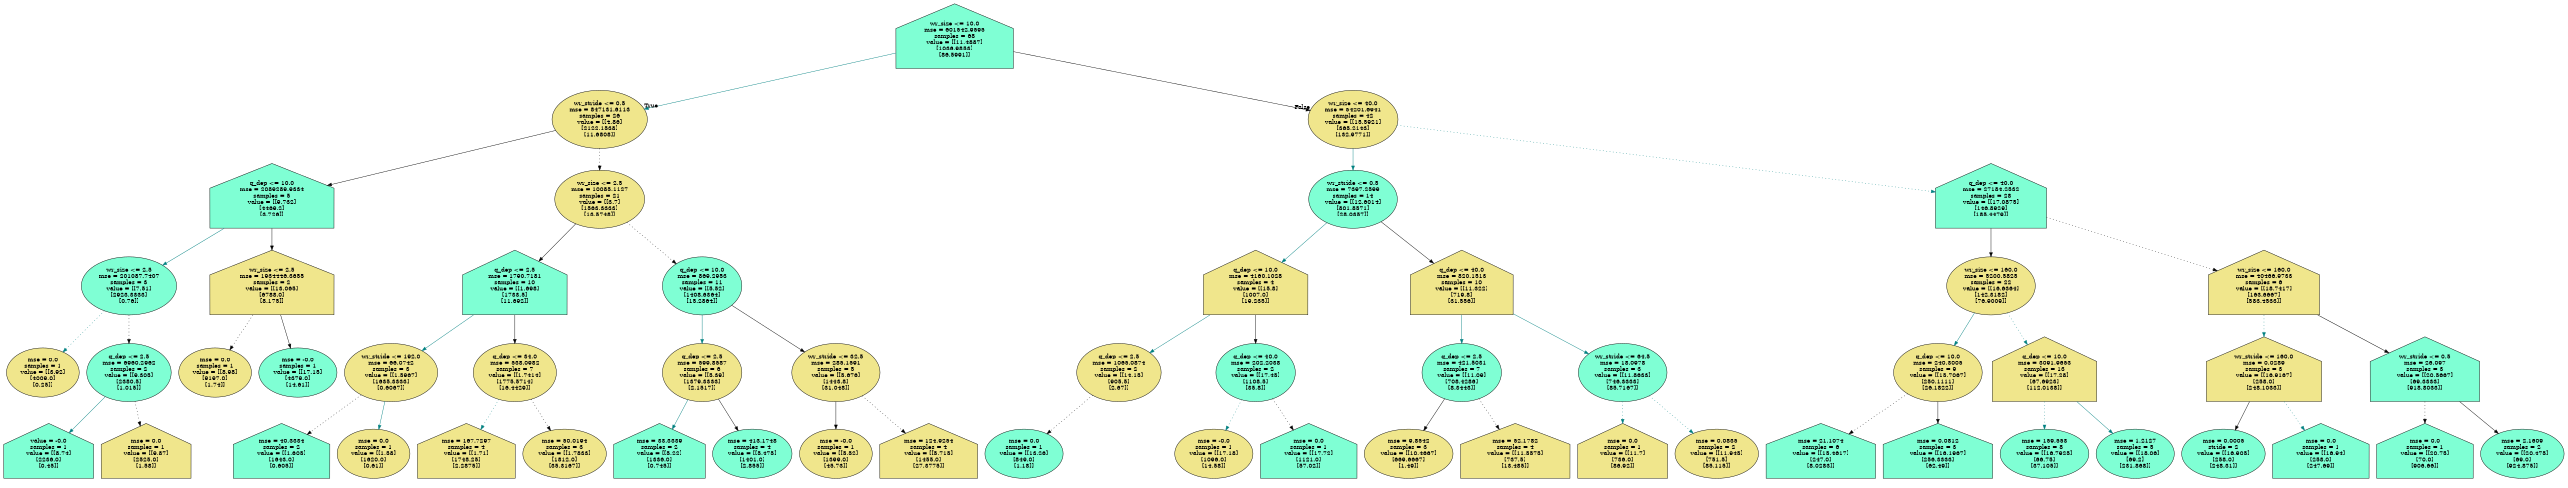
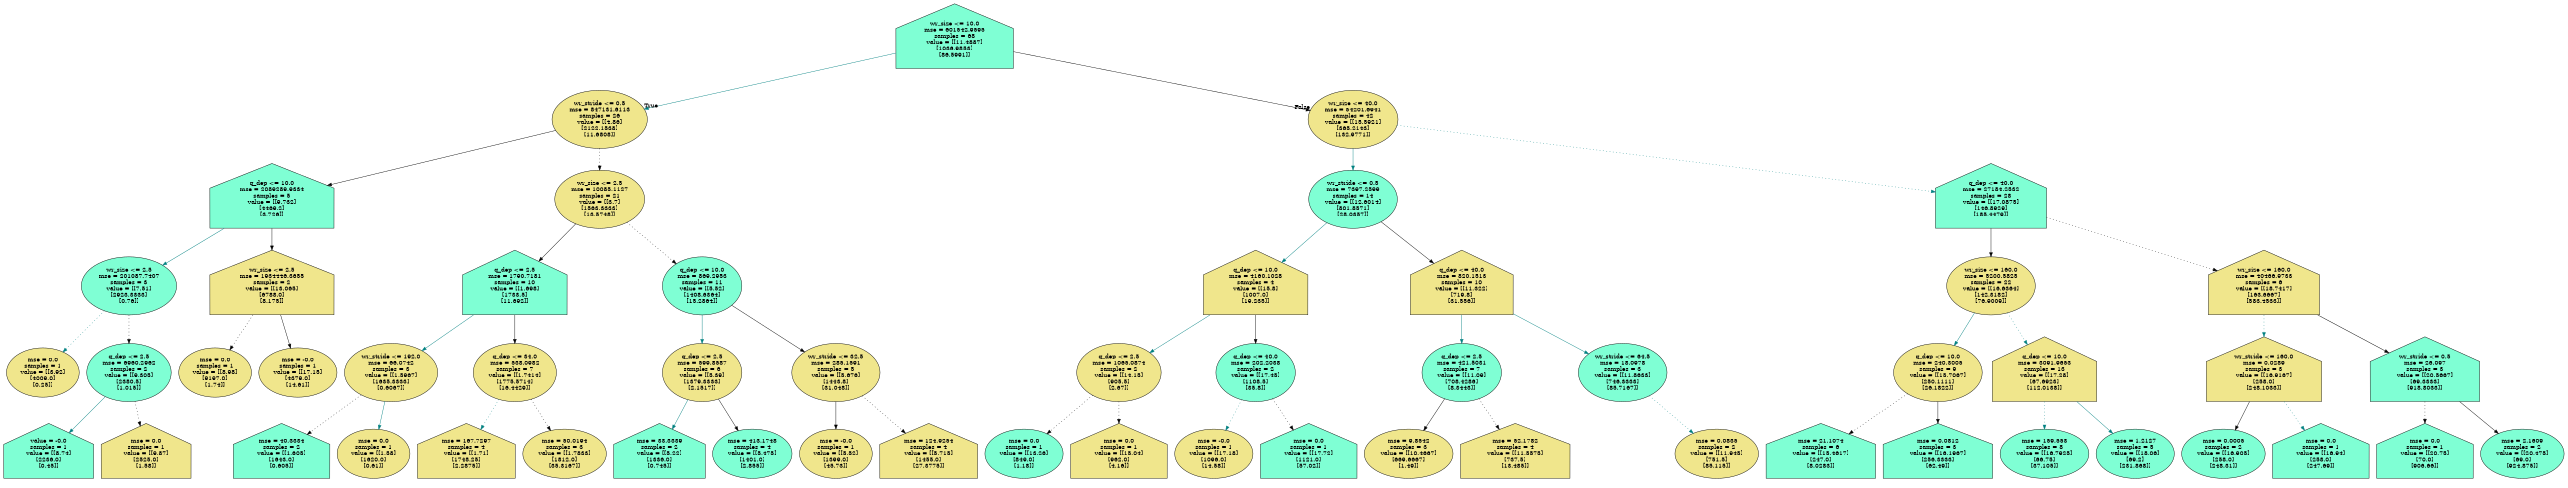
  digraph {
    node [fillcolor=khaki shape=ellipse style=filled]
    edge [color=black style=solid]
    n1 [fillcolor=aquamarine label="wr_size <= 10.0\nmse = 601542.9595\nsamples = 68\nvalue = [[11.4887]\n[1036.9853]\n[86.5991]]" shape=house]
    n2 [label="wr_stride <= 0.5\nmse = 847131.6113\nsamples = 26\nvalue = [[4.86]\n[2122.1538]\n[11.6808]]"]
    n3 [label="wr_size <= 40.0\nmse = 54201.6941\nsamples = 42\nvalue = [[15.5921]\n[365.2143]\n[132.9771]]"]
    n4 [fillcolor=aquamarine label="q_dep <= 10.0\nmse = 2089289.9334\nsamples = 5\nvalue = [[9.732]\n[4469.2]\n[3.726]]" shape=house]
    n5 [label="wr_size <= 2.5\nmse = 10085.1127\nsamples = 21\nvalue = [[3.7]\n[1563.3333]\n[13.5748]]"]
    n6 [fillcolor=aquamarine label="wr_stride <= 0.5\nmse = 7397.2599\nsamples = 14\nvalue = [[12.6014]\n[801.8571]\n[28.0357]]"]
    n7 [fillcolor=aquamarine label="q_dep <= 40.0\nmse = 27184.2532\nsamples = 28\nvalue = [[17.0875]\n[146.8929]\n[185.4479]]" shape=house]
    n8 [fillcolor=aquamarine label="wr_size <= 2.5\nmse = 201087.7407\nsamples = 3\nvalue = [[7.51]\n[2923.3333]\n[0.76]]"]
    n9 [label="wr_size <= 2.5\nmse = 1934446.3655\nsamples = 2\nvalue = [[13.065]\n[6788.0]\n[8.175]]" shape=house]
    n10 [fillcolor=aquamarine label="q_dep <= 2.5\nmse = 1790.7181\nsamples = 10\nvalue = [[1.698]\n[1733.5]\n[11.692]]" shape=house]
    n11 [fillcolor=aquamarine label="q_dep <= 10.0\nmse = 869.2953\nsamples = 11\nvalue = [[5.52]\n[1408.6364]\n[15.2864]]"]
    n12 [label="mse = 0.0\nsamples = 1\nvalue = [[3.92]\n[4009.0]\n[0.25]]"]
    n13 [fillcolor=aquamarine label="q_dep <= 2.5\nmse = 6960.2962\nsamples = 2\nvalue = [[9.305]\n[2380.5]\n[1.015]]"]
    n14 [label="mse = 0.0\nsamples = 1\nvalue = [[8.98]\n[9197.0]\n[1.74]]"]
-   n15 [fillcolor=aquamarine label="mse = -0.0\nsamples = 1\nvalue = [[17.15]\n[4379.0]\n[14.61]]"]
+   n15 [label="mse = -0.0\nsamples = 1\nvalue = [[17.15]\n[4379.0]\n[14.61]]"]
    n16 [fillcolor=aquamarine label="value = -0.0\nsamples = 1\nvalue = [[8.74]\n[2236.0]\n[0.45]]" shape=house]
    n17 [label="mse = 0.0\nsamples = 1\nvalue = [[9.87]\n[2525.0]\n[1.58]]" shape=house]
    n18 [label="wr_stride <= 192.0\nmse = 66.0742\nsamples = 3\nvalue = [[1.5967]\n[1635.3333]\n[0.6067]]"]
    n19 [label="q_dep <= 34.0\nmse = 538.0982\nsamples = 7\nvalue = [[1.7414]\n[1775.5714]\n[16.4429]]"]
    n20 [label="q_dep <= 2.5\nmse = 599.8587\nsamples = 6\nvalue = [[5.39]\n[1379.3333]\n[2.1517]]"]
    n21 [label="wr_stride <= 32.5\nmse = 285.1591\nsamples = 5\nvalue = [[5.676]\n[1443.8]\n[31.048]]"]
    n22 [fillcolor=aquamarine label="mse = 40.3334\nsamples = 2\nvalue = [[1.605]\n[1643.0]\n[0.605]]" shape=house]
    n23 [label="mse = 0.0\nsamples = 1\nvalue = [[1.58]\n[1620.0]\n[0.61]]"]
    n24 [label="mse = 167.7297\nsamples = 4\nvalue = [[1.71]\n[1748.25]\n[2.2875]]" shape=house]
    n25 [label="mse = 50.0194\nsamples = 3\nvalue = [[1.7833]\n[1812.0]\n[35.3167]]"]
    n26 [fillcolor=aquamarine label="mse = 33.3339\nsamples = 2\nvalue = [[5.22]\n[1336.0]\n[0.745]]" shape=house]
    n27 [fillcolor=aquamarine label="mse = 413.1748\nsamples = 4\nvalue = [[5.475]\n[1401.0]\n[2.855]]"]
    n28 [label="mse = -0.0\nsamples = 1\nvalue = [[5.52]\n[1399.0]\n[45.73]]"]
    n29 [label="mse = 124.9254\nsamples = 4\nvalue = [[5.715]\n[1455.0]\n[27.3775]]" shape=house]
    n30 [label="q_dep <= 10.0\nmse = 4160.1028\nsamples = 4\nvalue = [[15.8]\n[1007.0]\n[19.235]]" shape=house]
    n31 [label="q_dep <= 40.0\nmse = 820.1513\nsamples = 10\nvalue = [[11.322]\n[719.8]\n[31.556]]" shape=house]
    n32 [label="wr_size <= 160.0\nmse = 5200.5825\nsamples = 22\nvalue = [[16.6364]\n[142.3182]\n[76.9009]]"]
    n33 [label="wr_size <= 160.0\nmse = 40466.9733\nsamples = 6\nvalue = [[18.7417]\n[163.6667]\n[583.4533]]" shape=house]
    n34 [label="q_dep <= 2.5\nmse = 1065.0874\nsamples = 2\nvalue = [[14.15]\n[905.5]\n[2.67]]"]
    n35 [fillcolor=aquamarine label="q_dep <= 40.0\nmse = 202.2038\nsamples = 2\nvalue = [[17.45]\n[1108.5]\n[35.8]]"]
    n36 [fillcolor=aquamarine label="q_dep <= 2.5\nmse = 421.5031\nsamples = 7\nvalue = [[11.09]\n[708.4286]\n[8.3443]]"]
    n37 [fillcolor=aquamarine label="wr_stride <= 64.5\nmse = 18.0978\nsamples = 3\nvalue = [[11.8633]\n[746.3333]\n[85.7167]]"]
    n38 [fillcolor=aquamarine label="mse = 0.0\nsamples = 1\nvalue = [[13.26]\n[849.0]\n[1.18]]"]
+   n39 [label="mse = 0.0\nsamples = 1\nvalue = [[15.04]\n[962.0]\n[4.16]]" shape=house]
    n40 [label="mse = -0.0\nsamples = 1\nvalue = [[17.18]\n[1096.0]\n[14.58]]"]
    n41 [fillcolor=aquamarine label="mse = 0.0\nsamples = 1\nvalue = [[17.72]\n[1121.0]\n[57.02]]" shape=house]
    n42 [label="mse = 9.8542\nsamples = 3\nvalue = [[10.4667]\n[669.6667]\n[1.49]]"]
    n43 [label="mse = 52.1782\nsamples = 4\nvalue = [[11.5575]\n[737.5]\n[13.485]]" shape=house]
-   n44 [label="mse = 0.0\nsamples = 1\nvalue = [[11.7]\n[736.0]\n[86.92]]" shape=house]
    n45 [label="mse = 0.0835\nsamples = 2\nvalue = [[11.945]\n[751.5]\n[85.115]]"]
    n46 [label="q_dep <= 10.0\nmse = 240.3005\nsamples = 9\nvalue = [[15.7067]\n[250.1111]\n[26.1822]]"]
    n47 [label="q_dep <= 10.0\nmse = 3091.9653\nsamples = 13\nvalue = [[17.28]\n[67.6923]\n[112.0138]]" shape=house]
    n48 [label="wr_stride <= 160.0\nmse = 0.0289\nsamples = 3\nvalue = [[16.9167]\n[258.0]\n[248.1033]]" shape=house]
    n49 [fillcolor=aquamarine label="wr_stride <= 0.5\nmse = 26.097\nsamples = 3\nvalue = [[20.5667]\n[69.3333]\n[918.8033]]" shape=house]
    n50 [fillcolor=aquamarine label="mse = 21.1074\nsamples = 6\nvalue = [[15.4617]\n[247.0]\n[8.0283]]" shape=house]
    n51 [fillcolor=aquamarine label="mse = 0.0812\nsamples = 3\nvalue = [[16.1967]\n[256.3333]\n[62.49]]" shape=house]
    n52 [fillcolor=aquamarine label="mse = 159.553\nsamples = 8\nvalue = [[16.7925]\n[66.75]\n[37.105]]"]
    n53 [fillcolor=aquamarine label="mse = 1.2127\nsamples = 5\nvalue = [[18.06]\n[69.2]\n[231.868]]"]
-   n54 [fillcolor=aquamarine label="mse = 0.0005\nstride = 2\nvalue = [[16.905]\n[258.0]\n[248.31]]"]
+   n54 [fillcolor=aquamarine label="mse = 0.0005\nsamples = 2\nvalue = [[16.905]\n[258.0]\n[248.31]]"]
    n55 [fillcolor=aquamarine label="mse = 0.0\nsamples = 1\nvalue = [[16.94]\n[258.0]\n[247.69]]" shape=house]
    n56 [fillcolor=aquamarine label="mse = 0.0\nsamples = 1\nvalue = [[20.75]\n[70.0]\n[906.66]]" shape=house]
    n57 [fillcolor=aquamarine label="mse = 2.1609\nsamples = 2\nvalue = [[20.475]\n[69.0]\n[924.875]]"]
    n1 -> n2 [color=teal headlabel=True labelangle=45 labeldistance=2.5]
    n1 -> n3 [headlabel=False labelangle=-45 labeldistance=2.5]
    n2 -> n4
    n2 -> n5 [style=dotted]
    n3 -> n6 [color=teal]
    n3 -> n7 [color=teal style=dotted]
    n4 -> n8 [color=teal]
    n4 -> n9
    n5 -> n10
    n5 -> n11 [style=dotted]
    n6 -> n30 [color=teal]
    n6 -> n31
    n7 -> n32
    n7 -> n33 [style=dotted]
    n8 -> n12 [color=teal style=dotted]
    n8 -> n13 [style=dotted]
    n9 -> n14 [style=dotted]
    n9 -> n15
    n10 -> n18 [color=teal]
    n10 -> n19
    n11 -> n20 [color=teal]
    n11 -> n21
    n13 -> n16 [color=teal]
    n13 -> n17 [style=dotted]
    n18 -> n22 [style=dotted]
    n18 -> n23 [color=teal]
    n19 -> n24 [color=teal style=dotted]
    n19 -> n25 [style=dotted]
    n20 -> n26 [color=teal]
    n20 -> n27
    n21 -> n28
    n21 -> n29 [style=dotted]
    n30 -> n34 [color=teal]
    n30 -> n35
    n31 -> n36 [color=teal]
    n31 -> n37 [color=teal]
    n32 -> n46 [color=teal]
    n32 -> n47 [color=teal style=dotted]
    n33 -> n48 [color=teal style=dotted]
    n33 -> n49
    n34 -> n38 [style=dotted]
+   n34 -> n39 [style=dotted]
    n35 -> n40 [color=teal style=dotted]
    n35 -> n41 [style=dotted]
    n36 -> n42
    n36 -> n43 [style=dotted]
-   n37 -> n44 [color=teal style=dotted]
    n37 -> n45 [color=teal style=dotted]
    n46 -> n50 [style=dotted]
    n46 -> n51
    n47 -> n52 [color=teal style=dotted]
    n47 -> n53 [color=teal]
    n48 -> n54
    n48 -> n55 [color=teal style=dotted]
    n49 -> n56 [style=dotted]
    n49 -> n57
  }
